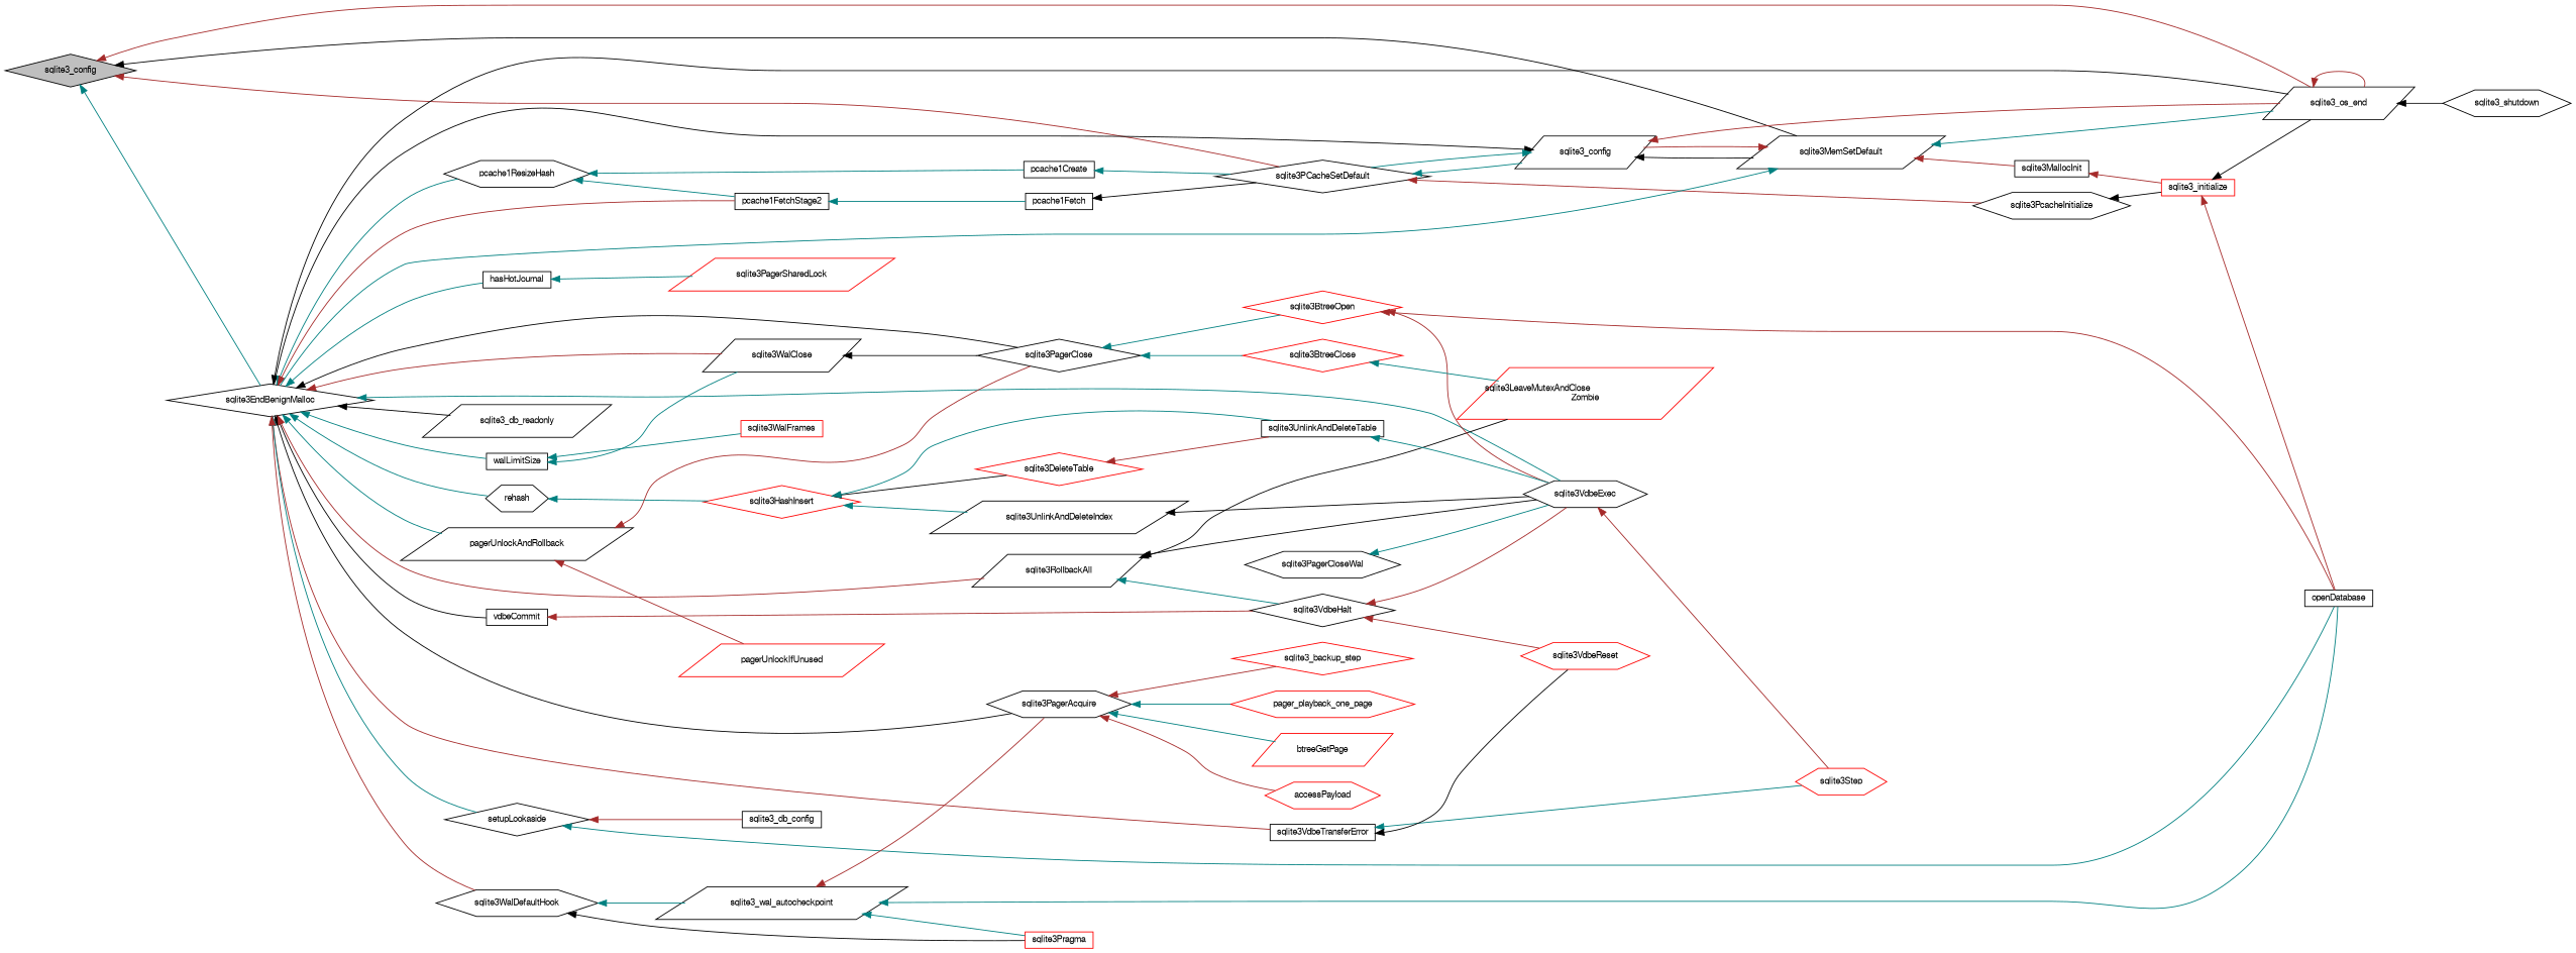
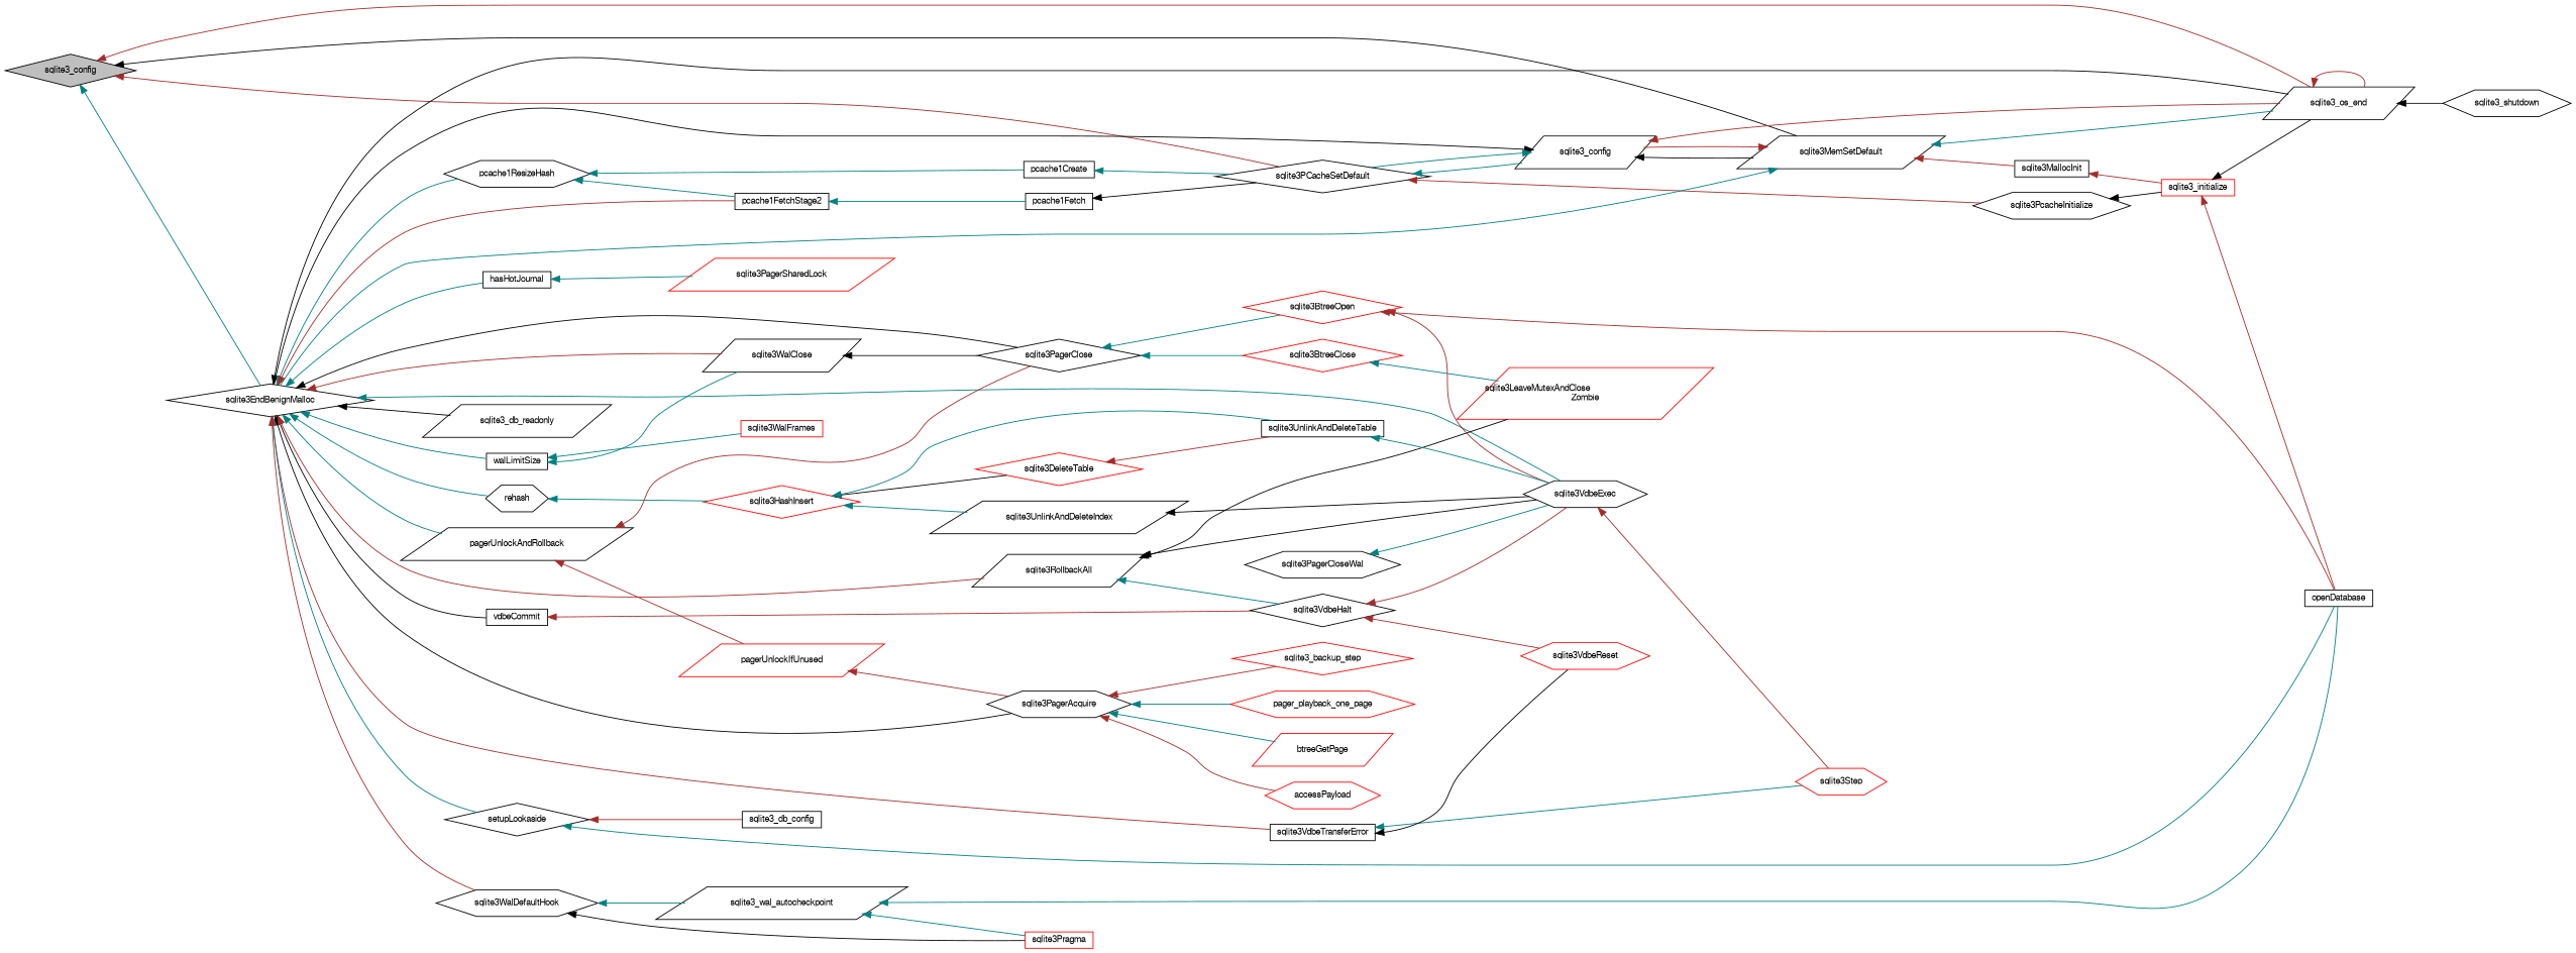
  digraph {
    rankdir=LR
    node [color=black fillcolor=white fontname=FreeSans fontsize=10 shape=box style=filled]
    edge [color=teal dir=back fontname=FreeSans fontsize=10 labelfontname=FreeSans labelfontsize=10 style=solid]
    n1 [fillcolor=grey75 fontcolor=black height=0.2 label=sqlite3_config shape=diamond width=0.4]
    n2 [height=0.2 label=sqlite3EndBenignMalloc shape=diamond width=0.4]
    n3 [height=0.2 label=sqlite3_os_end shape=parallelogram width=0.4]
    n4 [height=0.2 label=sqlite3PCacheSetDefault shape=diamond width=0.4]
    n5 [height=0.2 label=sqlite3MemSetDefault shape=parallelogram width=0.4]
    n6 [height=0.2 label=rehash shape=hexagon width=0.4]
    n7 [height=0.2 label=sqlite3VdbeExec shape=hexagon width=0.4]
    n8 [height=0.2 label=pcache1ResizeHash shape=hexagon width=0.4]
    n9 [height=0.2 label=pcache1FetchStage2 width=0.4]
    n10 [height=0.2 label=pagerUnlockAndRollback shape=parallelogram width=0.4]
    n11 [height=0.2 label=sqlite3PagerClose shape=diamond width=0.4]
    n12 [height=0.2 label=sqlite3PagerAcquire shape=hexagon width=0.4]
    n13 [height=0.2 label=hasHotJournal width=0.4]
    n14 [height=0.2 label=walLimitSize width=0.4]
    n15 [height=0.2 label=sqlite3WalClose shape=parallelogram width=0.4]
    n16 [height=0.2 label=vdbeCommit width=0.4]
    n17 [height=0.2 label=sqlite3VdbeTransferError width=0.4]
    n18 [height=0.2 label=setupLookaside shape=diamond width=0.4]
    n19 [height=0.2 label=sqlite3RollbackAll shape=parallelogram width=0.4]
    n20 [height=0.2 label=sqlite3WalDefaultHook shape=hexagon width=0.4]
    n21 [height=0.2 label=sqlite3_db_readonly shape=parallelogram width=0.4]
    n22 [height=0.2 label=sqlite3_shutdown shape=hexagon width=0.4]
    n23 [height=0.2 label=sqlite3PcacheInitialize shape=hexagon width=0.4]
    n24 [height=0.2 label=sqlite3_config shape=parallelogram width=0.4]
    n25 [height=0.2 label=sqlite3MallocInit width=0.4]
    n26 [color=red height=0.2 label=sqlite3HashInsert shape=diamond width=0.4]
    n27 [color=red height=0.2 label=sqlite3Step shape=hexagon width=0.4]
    n28 [height=0.2 label=pcache1Create width=0.4]
    n29 [height=0.2 label=pcache1Fetch width=0.4]
    n30 [color=red height=0.2 label=pagerUnlockIfUnused shape=parallelogram width=0.4]
    n31 [color=red height=0.2 label=sqlite3BtreeOpen shape=diamond width=0.4]
    n32 [color=red height=0.2 label=sqlite3BtreeClose shape=diamond width=0.4]
    n33 [color=red height=0.2 label=pager_playback_one_page shape=hexagon width=0.4]
    n34 [color=red height=0.2 label=btreeGetPage shape=parallelogram width=0.4]
    n35 [color=red height=0.2 label=accessPayload shape=hexagon width=0.4]
    n36 [color=red height=0.2 label=sqlite3_backup_step shape=diamond width=0.4]
    n37 [color=red height=0.2 label=sqlite3PagerSharedLock shape=parallelogram width=0.4]
    n38 [color=red height=0.2 label=sqlite3WalFrames width=0.4]
    n39 [height=0.2 label=sqlite3VdbeHalt shape=diamond width=0.4]
    n40 [color=red height=0.2 label=sqlite3VdbeReset shape=hexagon width=0.4]
    n41 [height=0.2 label=openDatabase width=0.4]
    n42 [height=0.2 label=sqlite3_db_config width=0.4]
    n43 [color=red height=0.2 label="sqlite3LeaveMutexAndClose\lZombie" shape=parallelogram width=0.4]
    n44 [color=red height=0.2 label=sqlite3Pragma width=0.4]
    n45 [height=0.2 label=sqlite3_wal_autocheckpoint shape=parallelogram width=0.4]
    n46 [height=0.2 label=sqlite3UnlinkAndDeleteIndex shape=parallelogram width=0.4]
    n47 [color=red height=0.2 label=sqlite3DeleteTable shape=diamond width=0.4]
    n48 [height=0.2 label=sqlite3UnlinkAndDeleteTable width=0.4]
    n49 [color=red height=0.2 label=sqlite3_initialize width=0.4]
    n50 [height=0.2 label=sqlite3PagerCloseWal shape=hexagon width=0.4]
    n1 -> n2
    n1 -> n3 [color=brown]
    n1 -> n4 [color=brown]
    n1 -> n5 [color=black]
    n2 -> n3 [color=black]
    n2 -> n6
    n2 -> n7
    n2 -> n8
    n2 -> n9 [color=brown]
    n2 -> n10
    n2 -> n11 [color=black]
    n2 -> n12 [color=black]
    n2 -> n13
    n2 -> n14
    n2 -> n15 [color=brown]
    n2 -> n16 [color=black]
    n2 -> n17 [color=brown]
    n2 -> n18
    n2 -> n19 [color=brown]
    n2 -> n20 [color=brown]
    n2 -> n21 [color=black]
    n3 -> n3 [color=brown]
    n3 -> n22 [color=black]
    n4 -> n23 [color=brown]
    n4 -> n24
    n5 -> n2
    n5 -> n3
    n5 -> n24 [color=brown]
    n5 -> n25 [color=brown]
    n6 -> n26
    n7 -> n27 [color=brown]
    n8 -> n9
    n8 -> n28
    n9 -> n29
    n10 -> n11 [color=brown]
    n10 -> n30 [color=brown]
    n11 -> n31
    n11 -> n32
    n12 -> n33
    n12 -> n34
    n12 -> n35 [color=brown]
    n12 -> n36 [color=brown]
    n13 -> n37
    n14 -> n15
    n14 -> n38
    n15 -> n11 [color=black]
    n16 -> n39 [color=brown]
    n17 -> n27
    n17 -> n40 [color=black]
    n18 -> n41
    n18 -> n42 [color=brown]
    n19 -> n7 [color=black]
    n19 -> n39
    n19 -> n43 [color=black]
    n20 -> n44 [color=black]
    n20 -> n45
    n23 -> n49 [color=black]
    n24 -> n2 [color=black]
    n24 -> n3 [color=brown]
    n24 -> n4
    n24 -> n5 [color=black]
    n25 -> n49 [color=brown]
    n26 -> n46
    n26 -> n47 [color=black]
    n26 -> n48
    n28 -> n4
    n29 -> n4 [color=black]
-   n45 -> n12 [color=brown]
+   n30 -> n12 [color=brown]
    n31 -> n7 [color=brown]
    n31 -> n41 [color=brown]
    n32 -> n43
    n39 -> n7 [color=brown]
    n39 -> n40 [color=brown]
    n45 -> n41
    n45 -> n44
    n46 -> n7 [color=black]
    n47 -> n48 [color=brown]
    n48 -> n7
    n49 -> n3 [color=black]
    n49 -> n41 [color=brown]
    n50 -> n7
  }
